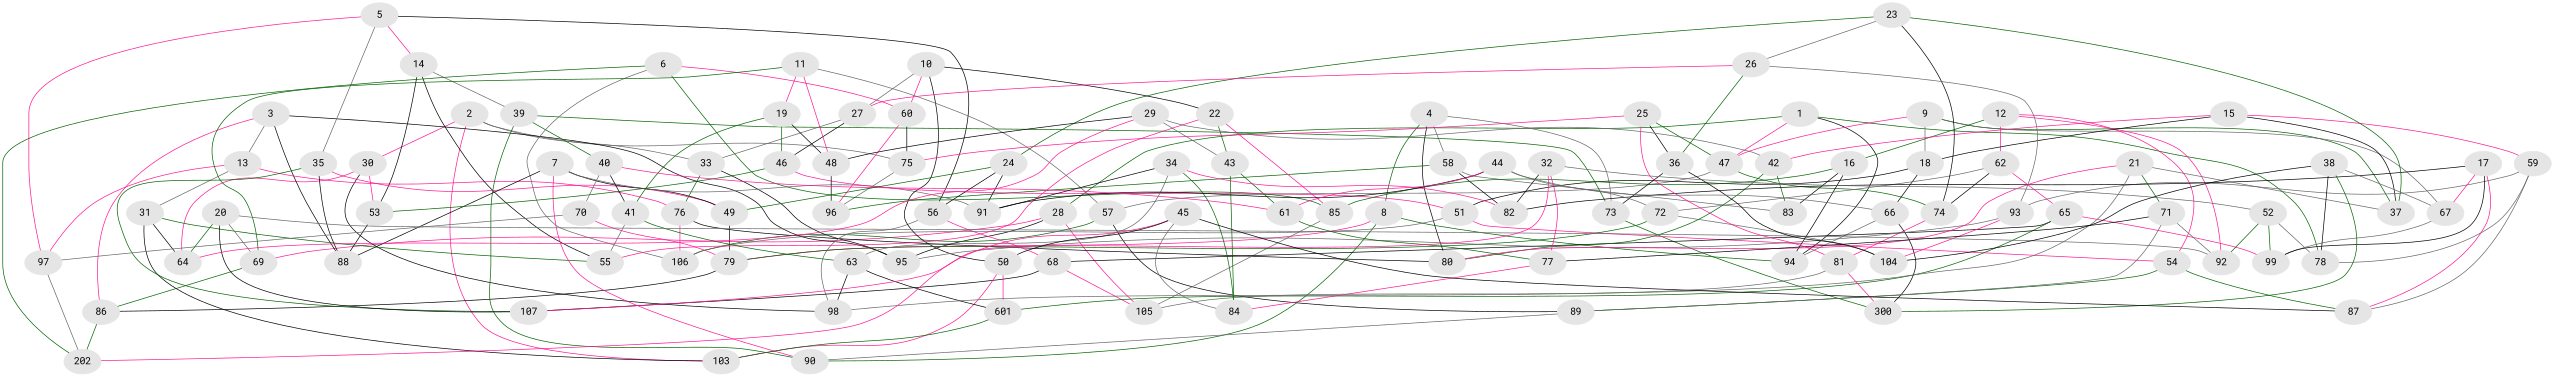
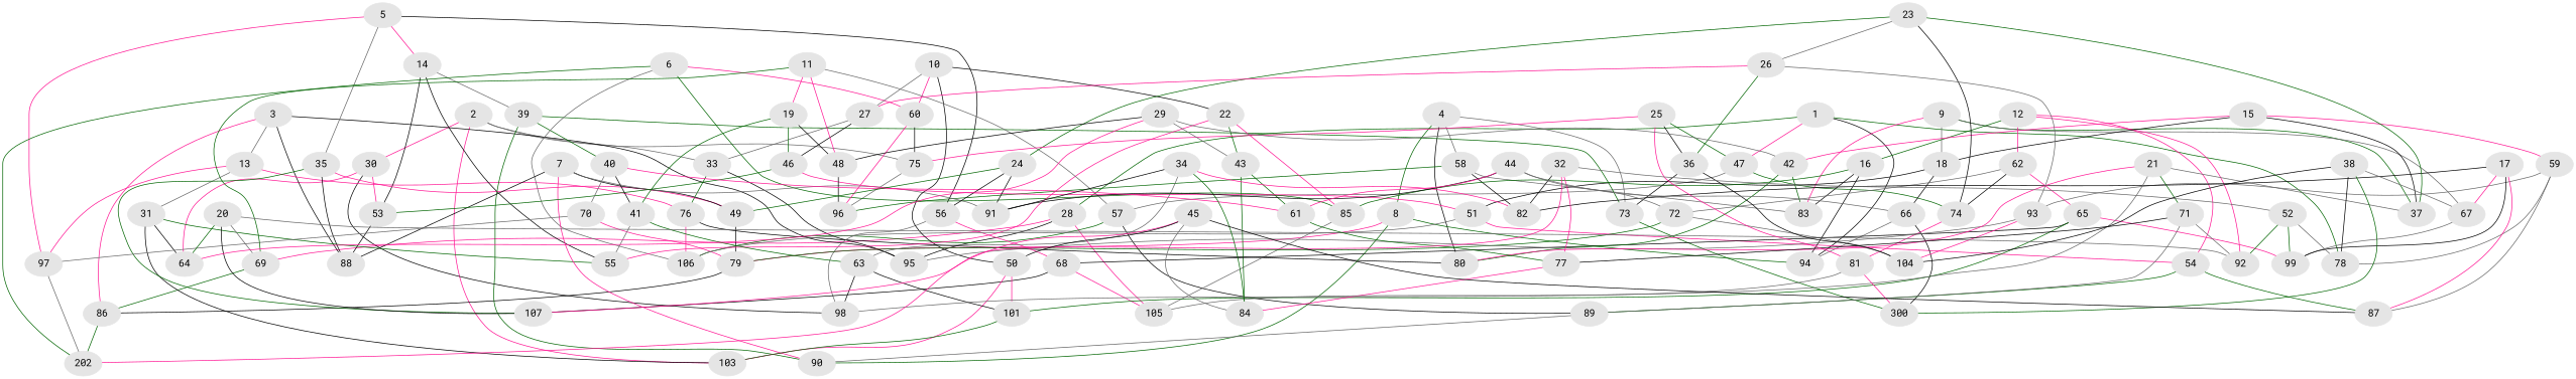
  graph {
    fontname="Roboto Mono"
    node [color=gray90 fontname="Roboto Mono" style=filled]
    edge [color=black fontname="Roboto Mono"]
    1
    28
    47
    78
    94
    95
    69
    105
    57
    74
    2
    30
    33
    75
    103
    53
    64
    98
    76
    96
    3
    13
    86
    88
    97
    31
    n27 [label=202]
    4
    8
    58
    73
    80
    90
    79
    83
    82
    n37 [label=300]
    5
    14
    35
    56
    39
    55
    49
    107
    68
    6
    60
    85
    106
    7
    91
    70
    9
    18
    37
    67
    51
    66
    99
    10
    22
    27
    50
    43
    46
-   101 [label=601]
+   101
    11
    19
    48
    41
    89
    12
    16
    54
    62
    92
    87
    72
    65
    40
    15
    42
    59
    93
    17
    63
    20
    21
    71
    77
    84
    61
    23
    24
    26
    36
    81
    25
    104
    29
    32
    52
    34
    38
    44
    45
    1 -- 28 [color=darkgreen]
    1 -- 47 [color=deeppink]
    1 -- 78 [color=darkgreen]
    1 -- 94
    28 -- 95
    28 -- 69 [color=deeppink]
    28 -- 105 [color=deeppink]
    47 -- 57 [color=gray40]
    47 -- 74 [color=darkgreen]
    69 -- 86 [color=darkgreen]
    57 -- 106 [color=darkgreen]
    57 -- 89
    74 -- 81 [color=deeppink]
    2 -- 30 [color=deeppink]
    2 -- 33 [color=gray40]
    2 -- 75 [color=gray40]
    2 -- 103 [color=deeppink]
    30 -- 53 [color=deeppink]
    30 -- 64 [color=deeppink]
    30 -- 98
    33 -- 95
    33 -- 76 [color=darkgreen]
    75 -- 96 [color=gray40]
    53 -- 88
    76 -- 80
    76 -- 106 [color=deeppink]
    3 -- 95
    3 -- 13 [color=gray40]
    3 -- 86 [color=deeppink]
    3 -- 88
    13 -- 76 [color=deeppink]
    13 -- 97 [color=deeppink]
    13 -- 31 [color=gray40]
    86 -- n27 [color=darkgreen]
    97 -- n27 [color=gray40]
    31 -- 103
    31 -- 64
    31 -- 55 [color=darkgreen]
    4 -- 8 [color=darkgreen]
    4 -- 58 [color=gray40]
    4 -- 73 [color=gray40]
    4 -- 80
    8 -- 94 [color=darkgreen]
    8 -- 90 [color=darkgreen]
    8 -- 79 [color=deeppink]
    58 -- 96 [color=darkgreen]
    58 -- 83 [color=gray40]
    58 -- 82
    73 -- n37 [color=darkgreen]
    79 -- 86
    5 -- 97 [color=deeppink]
    5 -- 14 [color=deeppink]
    5 -- 35 [color=gray40]
    5 -- 56
    14 -- 53
    14 -- 39 [color=gray40]
    14 -- 55
    35 -- 88
    35 -- 49 [color=deeppink]
    35 -- 107 [color=darkgreen]
    56 -- 98 [color=gray40]
    56 -- 68 [color=deeppink]
    39 -- 73 [color=darkgreen]
    39 -- 90 [color=darkgreen]
    39 -- 40 [color=darkgreen]
    49 -- 79
    68 -- 105 [color=deeppink]
    68 -- 107
    6 -- n27 [color=darkgreen]
    6 -- 60 [color=deeppink]
    6 -- 85 [color=darkgreen]
    6 -- 106 [color=gray40]
    60 -- 75
    60 -- 96 [color=deeppink]
    85 -- 105 [color=gray40]
    7 -- 88
    7 -- 90 [color=deeppink]
    7 -- 49
    7 -- 91 [color=gray40]
    70 -- 97 [color=gray40]
    70 -- 79 [color=deeppink]
-   9 -- 47 [color=deeppink]
+   9 -- 83 [color=deeppink]
    9 -- 18 [color=gray40]
    9 -- 37 [color=darkgreen]
    9 -- 67 [color=gray40]
    18 -- 51
    18 -- 66
    67 -- 99 [color=gray40]
    51 -- 106 [color=gray40]
    51 -- 54 [color=deeppink]
    66 -- 94 [color=gray40]
    66 -- n37
    10 -- 60 [color=deeppink]
    10 -- 22
    10 -- 27 [color=gray40]
    10 -- 50
    22 -- 55 [color=deeppink]
    22 -- 85 [color=deeppink]
    22 -- 43 [color=darkgreen]
    27 -- 33 [color=gray40]
    27 -- 46
    50 -- 103 [color=deeppink]
    50 -- 101 [color=deeppink]
    43 -- 84 [color=darkgreen]
    43 -- 61 [color=darkgreen]
    46 -- 53 [color=darkgreen]
    46 -- 51 [color=deeppink]
    101 -- 103 [color=darkgreen]
    11 -- 69 [color=darkgreen]
    11 -- 57 [color=gray40]
    11 -- 19 [color=deeppink]
    11 -- 48 [color=deeppink]
    19 -- 46 [color=darkgreen]
    19 -- 48
    19 -- 41 [color=darkgreen]
    48 -- 96
    41 -- 55 [color=gray40]
    41 -- 63 [color=darkgreen]
    89 -- 90 [color=gray40]
    12 -- 16 [color=darkgreen]
    12 -- 54 [color=deeppink]
    12 -- 62 [color=deeppink]
    12 -- 92 [color=deeppink]
    16 -- 94
    16 -- 83
    16 -- 85 [color=darkgreen]
    54 -- 89 [color=darkgreen]
    54 -- 87 [color=darkgreen]
    62 -- 74
    62 -- 72 [color=gray40]
    62 -- 65 [color=deeppink]
    72 -- 79 [color=darkgreen]
    72 -- 104 [color=gray40]
    65 -- 68
    65 -- 99 [color=deeppink]
    65 -- 101 [color=darkgreen]
    40 -- 70 [color=gray40]
    40 -- 41
    40 -- 61 [color=deeppink]
    15 -- 18
    15 -- 37
    15 -- 42 [color=deeppink]
    15 -- 59 [color=deeppink]
    42 -- 80 [color=darkgreen]
    42 -- 83 [color=darkgreen]
    59 -- 78 [color=gray40]
    59 -- 87 [color=gray40]
    59 -- 93 [color=gray40]
    93 -- 95 [color=gray40]
    93 -- 104 [color=deeppink]
    17 -- 82
    17 -- 67 [color=deeppink]
    17 -- 99
    17 -- 87 [color=deeppink]
    63 -- 98
    63 -- 101
    20 -- 69 [color=gray40]
    20 -- 64 [color=darkgreen]
    20 -- 107
    20 -- 92 [color=gray40]
    21 -- 98 [color=gray40]
    21 -- 80 [color=deeppink]
    21 -- 37 [color=gray40]
    21 -- 71 [color=darkgreen]
    71 -- 89 [color=gray40]
    71 -- 92 [color=gray40]
    71 -- 77
    77 -- 84 [color=deeppink]
    61 -- 77 [color=darkgreen]
    23 -- 74
    23 -- 37 [color=darkgreen]
    23 -- 24 [color=darkgreen]
    23 -- 26 [color=gray40]
    24 -- 56
    24 -- 49 [color=darkgreen]
    24 -- 91
    26 -- 27 [color=deeppink]
    26 -- 93 [color=gray40]
    26 -- 36 [color=darkgreen]
    36 -- 73
    36 -- 104
    81 -- 105 [color=gray40]
    81 -- n37 [color=deeppink]
    25 -- 47 [color=darkgreen]
    25 -- 75 [color=deeppink]
    25 -- 36
    25 -- 81 [color=deeppink]
    29 -- 64 [color=deeppink]
    29 -- 43 [color=gray40]
    29 -- 48
    29 -- 42 [color=gray40]
    32 -- 82
    32 -- 107 [color=deeppink]
    32 -- 77 [color=deeppink]
    32 -- 52 [color=gray40]
    52 -- 78 [color=gray40]
    52 -- 99 [color=darkgreen]
    52 -- 92 [color=darkgreen]
    34 -- 82 [color=deeppink]
    34 -- 91
    34 -- 63 [color=gray40]
    34 -- 84 [color=darkgreen]
    38 -- 78
    38 -- n37 [color=darkgreen]
    38 -- 67 [color=gray40]
    38 -- 104
    44 -- 91
    44 -- 66 [color=gray40]
    44 -- 72 [color=gray40]
    44 -- 61 [color=deeppink]
    45 -- n27 [color=deeppink]
    45 -- 50
    45 -- 87
    45 -- 84 [color=gray40]
  }
